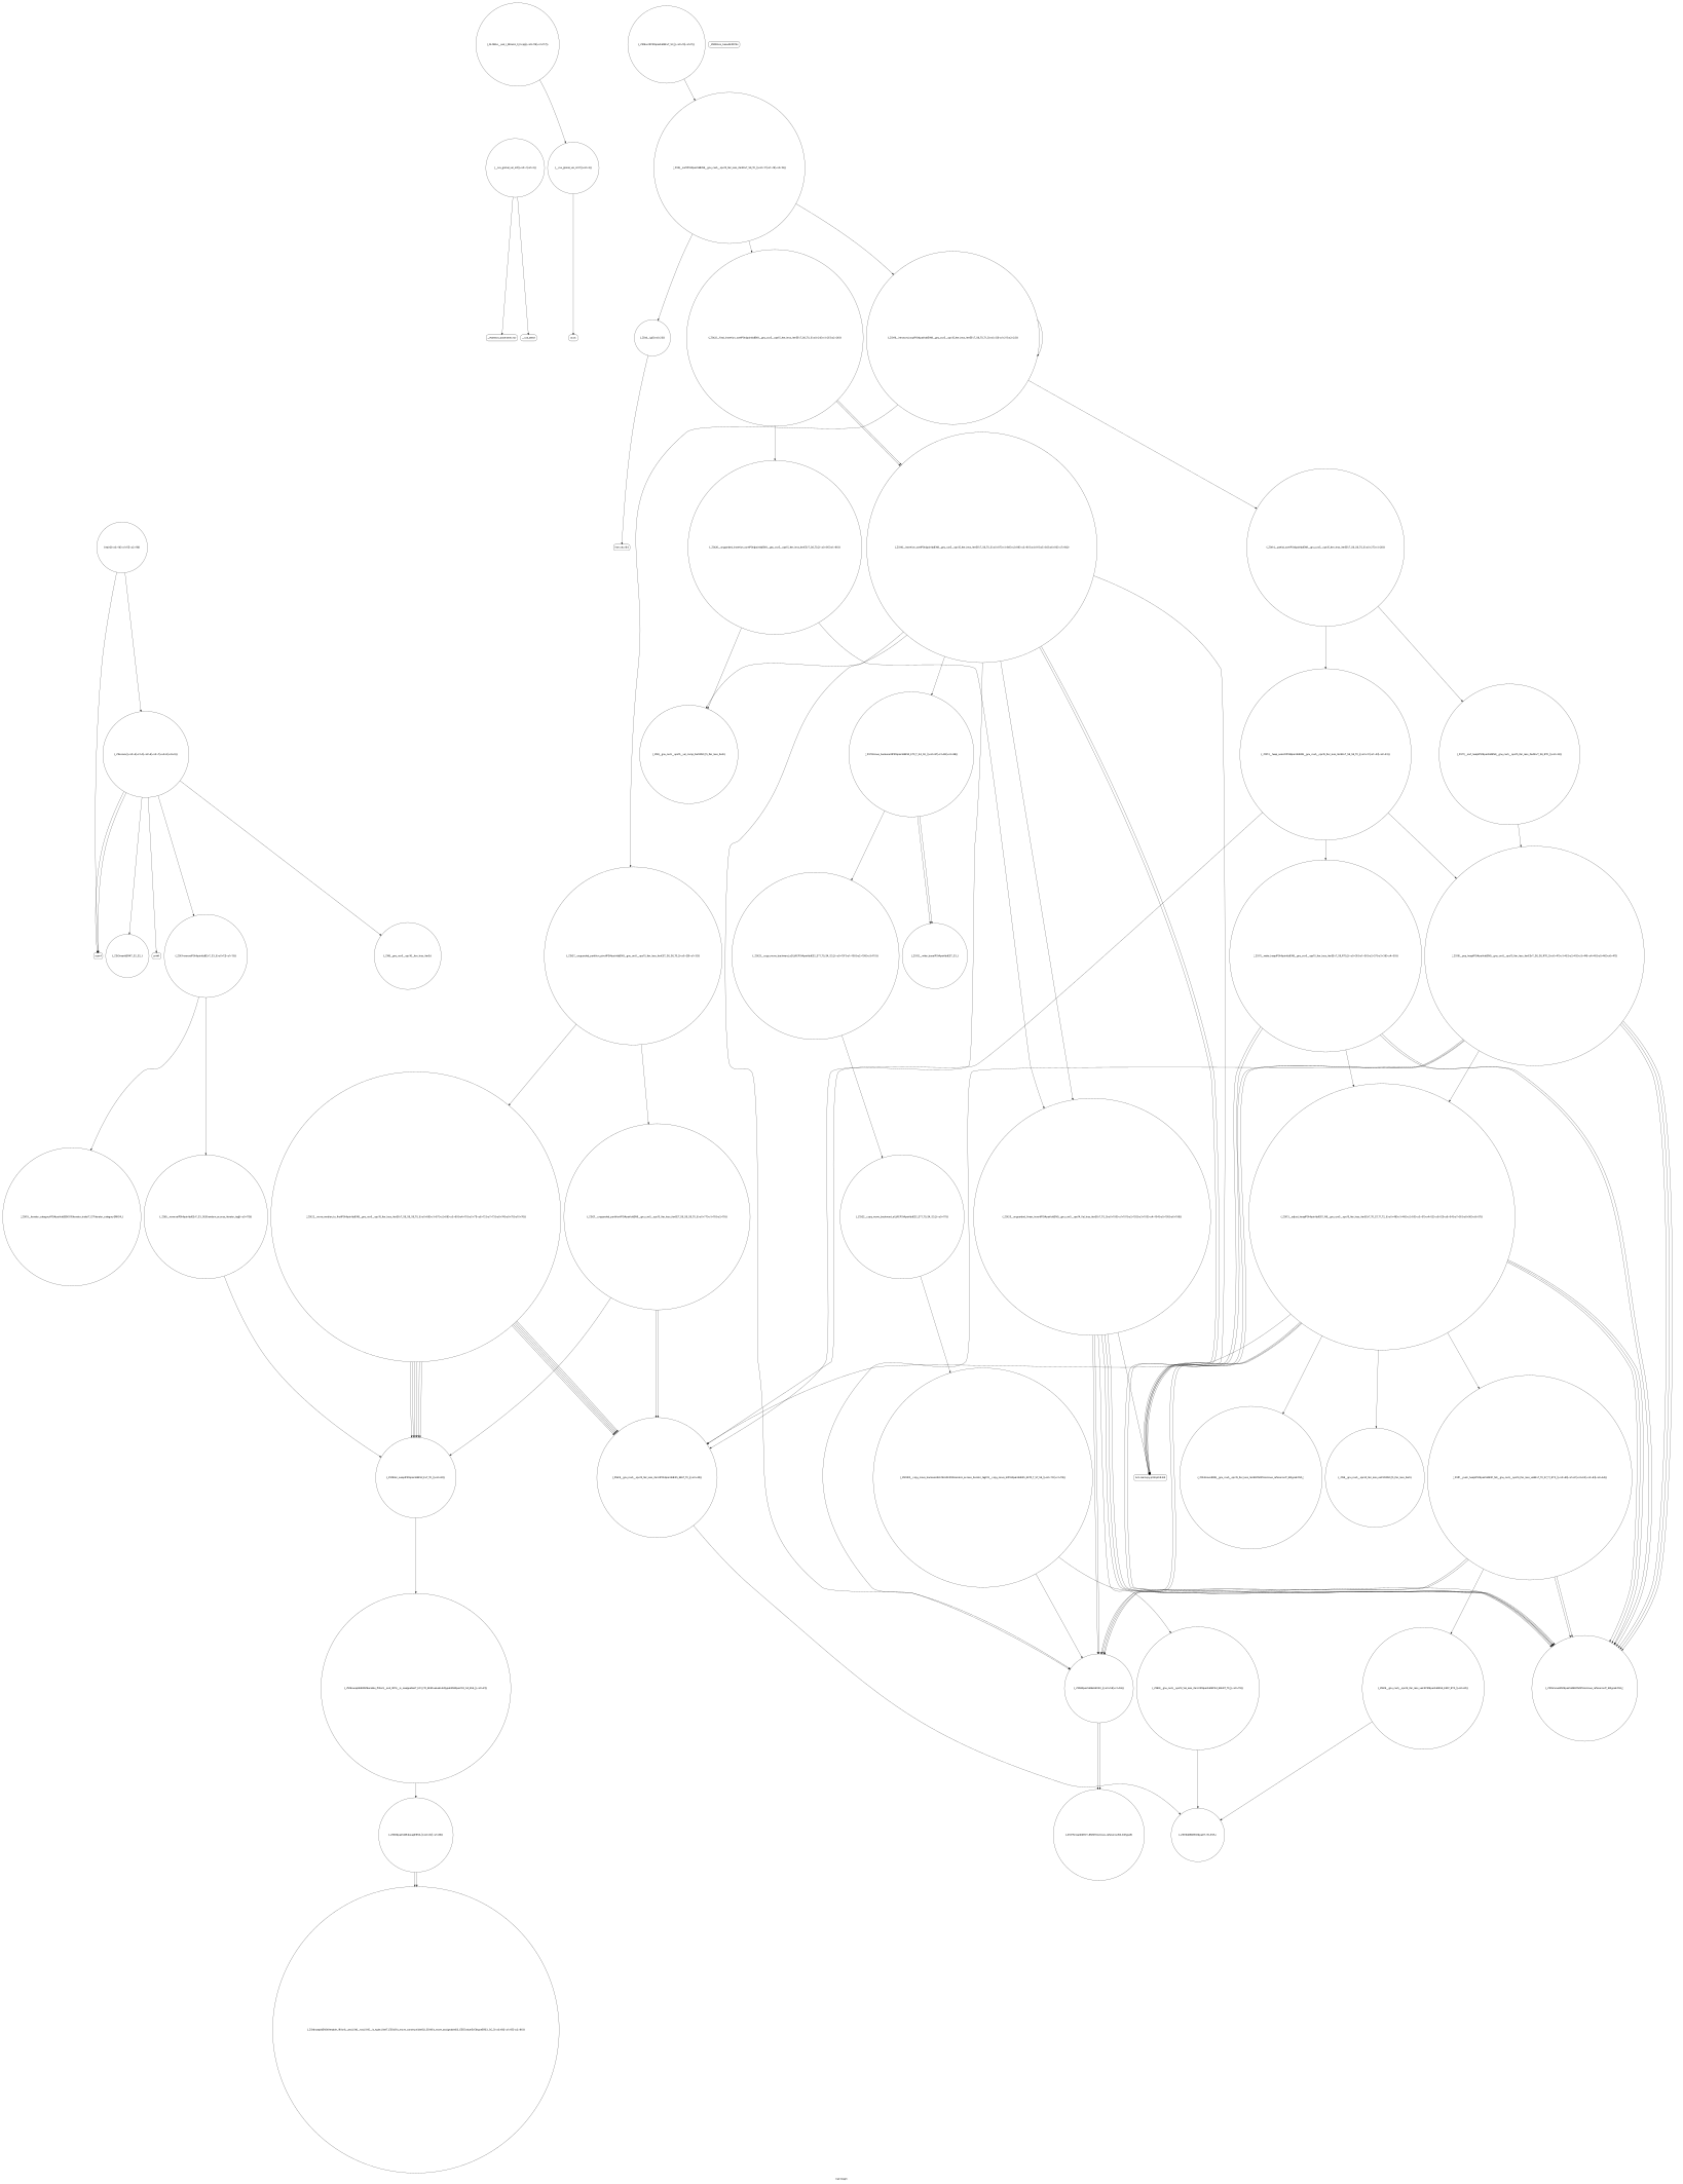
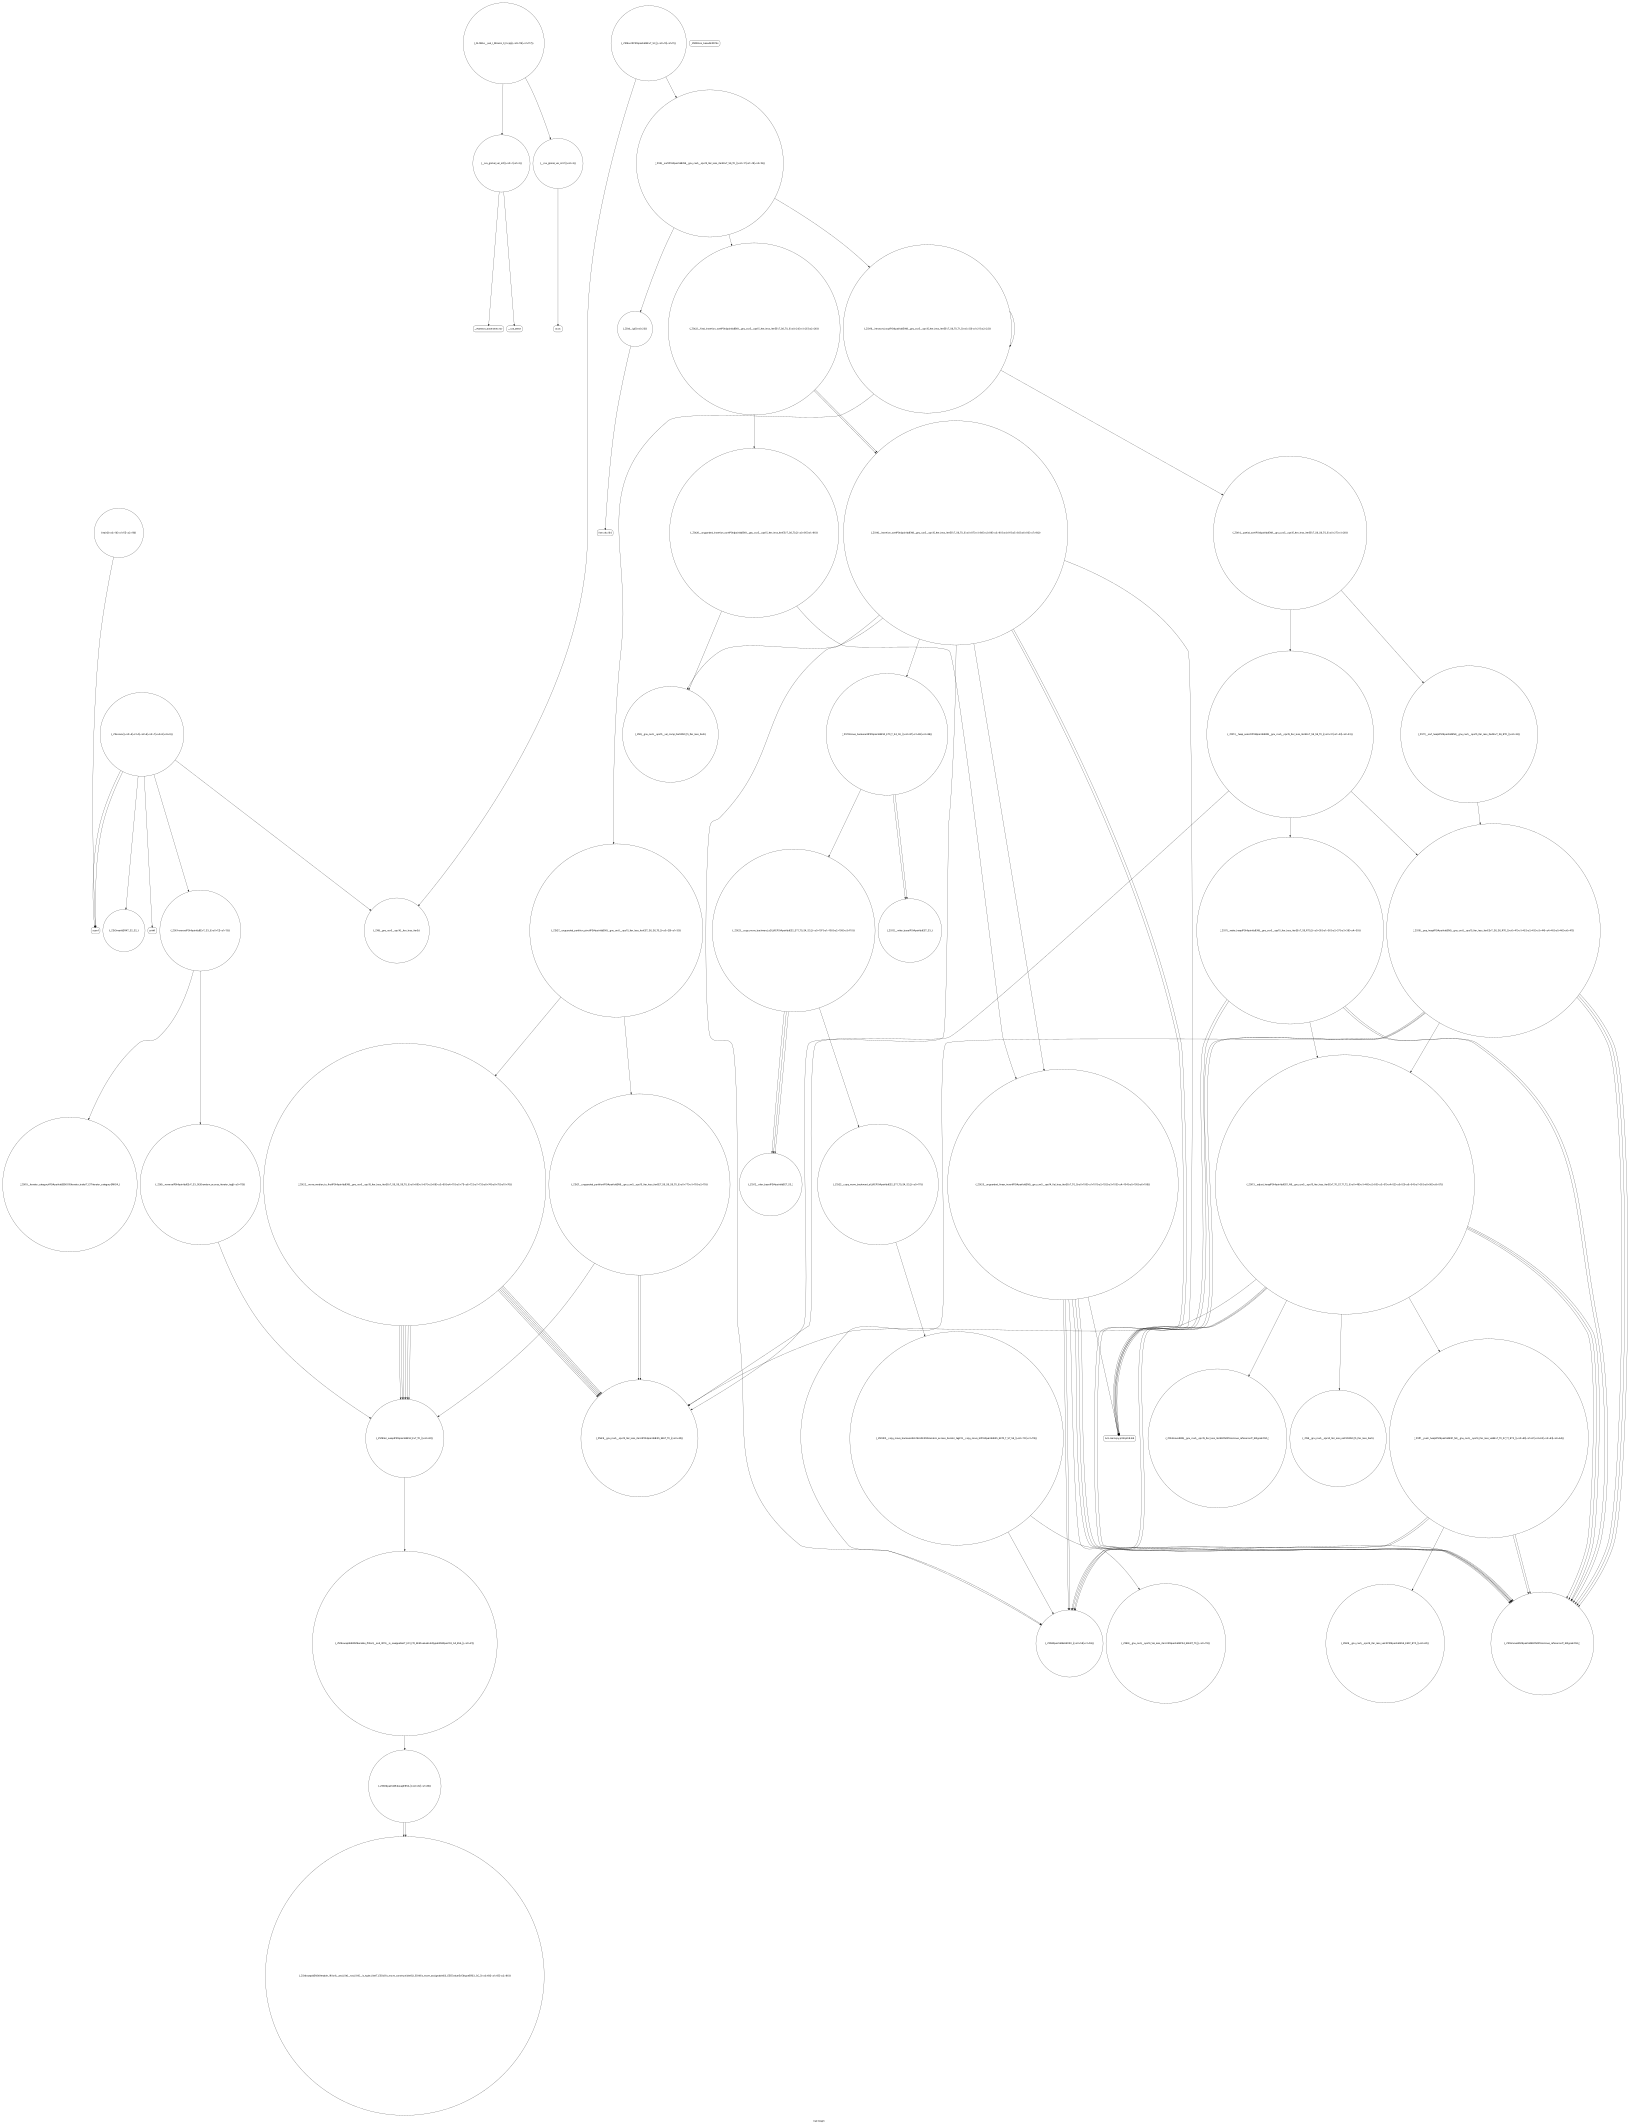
  digraph {
    fontname=Inter
    label="Call Graph"
    node [fontname=Inter shape=circle]
    edge [color=black fontname=Inter tailport=s0]
    n1 [label="{__cxx_global_var_init|{<s0>1|<s1>2}}"]
    n2 [label="{_ZNSt8ios_base4InitC1Ev}" shape=Mrecord]
    n3 [label="{__cxa_atexit}" shape=Mrecord]
    n4 [label="{_ZSt13move_backwardIPSt4pairIddES2_ET0_T_S4_S3_|{<s0>97|<s1>98|<s2>99}}"]
    n5 [label="{_ZSt12__miter_baseIPSt4pairIddEET_S3_}"]
    n6 [label="{_ZSt23__copy_move_backward_a2ILb1EPSt4pairIddES2_ET1_T0_S4_S3_|{<s0>107|<s1>108|<s2>109|<s3>110}}"]
    n7 [label="{_ZSt22__copy_move_backward_aILb1EPSt4pairIddES2_ET1_T0_S4_S3_|{<s0>111}}"]
+   n8 [label="{_ZSt12__niter_baseIPSt4pairIddEET_S3_}"]
    n9 [label="{_ZNSt20__copy_move_backwardILb1ELb0ESt26random_access_iterator_tagE13__copy_move_bIPSt4pairIddES5_EET0_T_S7_S6_|{<s0>112|<s1>113}}"]
    n10 [label="{scanf}" shape=Mrecord]
    n11 [label="{_ZSt4moveIRSt4pairIddEEONSt16remove_referenceIT_E4typeEOS4_}"]
    n12 [label="{_ZNSt4pairIddEaSEOS0_|{<s0>58|<s1>59}}"]
-   n13 [label="{_ZSt7forwardIdEOT_RNSt16remove_referenceIS0_E4typeE}"]
    n14 [label="{_ZN9__gnu_cxx5__ops16__iter_less_iterEv}"]
    n15 [label="{_ZSt11__sort_heapIPSt4pairIddEN9__gnu_cxx5__ops15_Iter_less_iterEEvT_S6_RT0_|{<s0>34}}"]
    n16 [label="{_ZSt10__pop_heapIPSt4pairIddEN9__gnu_cxx5__ops15_Iter_less_iterEEvT_S6_S6_RT0_|{<s0>41|<s1>42|<s2>43|<s3>44|<s4>45|<s5>46|<s6>47}}"]
    n17 [label="{llvm.memcpy.p0i8.p0i8.i64}" shape=Mrecord]
    n18 [label="{_ZSt13__adjust_heapIPSt4pairIddElS1_N9__gnu_cxx5__ops15_Iter_less_iterEEvT_T0_S7_T1_T2_|{<s0>48|<s1>49|<s2>50|<s3>51|<s4>52|<s5>53|<s6>54|<s7>55|<s8>56|<s9>57}}"]
    n19 [label="{_ZNK9__gnu_cxx5__ops15_Iter_less_iterclIPSt4pairIddES5_EEbT_T0_|{<s0>40}}"]
    n20 [label="{_ZSt4moveIRN9__gnu_cxx5__ops15_Iter_less_iterEEONSt16remove_referenceIT_E4typeEOS5_}"]
    n21 [label="{_ZN9__gnu_cxx5__ops14_Iter_less_valC2ENS0_15_Iter_less_iterE}"]
    n22 [label="{_ZSt11__push_heapIPSt4pairIddElS1_N9__gnu_cxx5__ops14_Iter_less_valEEvT_T0_S7_T1_RT2_|{<s0>60|<s1>61|<s2>62|<s3>63|<s4>64}}"]
    n23 [label="{_ZSt22__move_median_to_firstIPSt4pairIddEN9__gnu_cxx5__ops15_Iter_less_iterEEvT_S6_S6_S6_T0_|{<s0>66|<s1>67|<s2>68|<s3>69|<s4>70|<s5>71|<s6>72|<s7>73|<s8>74|<s9>75|<s10>76}}"]
    n24 [label="{_ZSt9iter_swapIPSt4pairIddES2_EvT_T0_|{<s0>80}}"]
-   n25 [label="{_ZStltIddEbRKSt4pairIT_T0_ES5_}"]
    n26 [label="{_ZSt4swapIddENSt9enable_ifIXsr6__and_ISt14__is_swappableIT_ES1_IT0_EEE5valueEvE4typeERSt4pairIS2_S4_ESA_|{<s0>81}}"]
    n27 [label="{_ZNSt4pairIddE4swapERS0_|{<s0>82|<s1>83}}"]
    n28 [label="{llvm.ctlz.i64}" shape=Mrecord]
    n29 [label="{__cxx_global_var_init.1|{<s0>3}}"]
    n30 [label="{acos}" shape=Mrecord]
    n31 [label="{printf}" shape=Mrecord]
    n32 [label="{_GLOBAL__sub_I_Milanin_0_0.cpp|{<s0>116|<s1>117}}"]
    n33 [label="{_ZSt14__partial_sortIPSt4pairIddEN9__gnu_cxx5__ops15_Iter_less_iterEEvT_S6_S6_T0_|{<s0>27|<s1>28}}"]
    n34 [label="{_ZSt13__heap_selectIPSt4pairIddEN9__gnu_cxx5__ops15_Iter_less_iterEEvT_S6_S6_T0_|{<s0>31|<s1>32|<s2>33}}"]
    n35 [label="{_ZSt11__make_heapIPSt4pairIddEN9__gnu_cxx5__ops15_Iter_less_iterEEvT_S6_RT0_|{<s0>35|<s1>36|<s2>37|<s3>38|<s4>39}}"]
    n36 [label="{_ZSt4swapIdENSt9enable_ifIXsr6__and_ISt6__not_ISt15__is_tuple_likeIT_EESt21is_move_constructibleIS3_ESt18is_move_assignableIS3_EEE5valueEvE4typeERS3_SC_|{<s0>84|<s1>85|<s2>86}}"]
    n37 [label="{_ZSt25__unguarded_linear_insertIPSt4pairIddEN9__gnu_cxx5__ops14_Val_less_iterEEvT_T0_|{<s0>100|<s1>101|<s2>102|<s3>103|<s4>104|<s5>105|<s6>106}}"]
    n38 [label="{_ZNK9__gnu_cxx5__ops14_Val_less_iterclISt4pairIddEPS4_EEbRT_T0_|{<s0>114}}"]
    n39 [label="{_ZSt4sortIPSt4pairIddEEvT_S3_|{<s0>10|<s1>11}}"]
    n40 [label="{_ZSt6__sortIPSt4pairIddEN9__gnu_cxx5__ops15_Iter_less_iterEEvT_S6_T0_|{<s0>17|<s1>18|<s2>19}}"]
    n41 [label="{_ZSt16__introsort_loopIPSt4pairIddElN9__gnu_cxx5__ops15_Iter_less_iterEEvT_S6_T0_T1_|{<s0>20|<s1>21|<s2>22}}"]
    n42 [label="{_ZSt4__lgl|{<s0>23}}"]
    n43 [label="{_ZSt22__final_insertion_sortIPSt4pairIddEN9__gnu_cxx5__ops15_Iter_less_iterEEvT_S6_T0_|{<s0>24|<s1>25|<s2>26}}"]
    n44 [label="{_ZSt27__unguarded_partition_pivotIPSt4pairIddEN9__gnu_cxx5__ops15_Iter_less_iterEET_S6_S6_T0_|{<s0>29|<s1>30}}"]
    n45 [label="{_ZSt16__insertion_sortIPSt4pairIddEN9__gnu_cxx5__ops15_Iter_less_iterEEvT_S6_T0_|{<s0>87|<s1>88|<s2>89|<s3>90|<s4>91|<s5>92|<s6>93|<s7>94}}"]
    n46 [label="{_ZSt26__unguarded_insertion_sortIPSt4pairIddEN9__gnu_cxx5__ops15_Iter_less_iterEEvT_S6_T0_|{<s0>95|<s1>96}}"]
    n47 [label="{_ZSt21__unguarded_partitionIPSt4pairIddEN9__gnu_cxx5__ops15_Iter_less_iterEET_S6_S6_S6_T0_|{<s0>77|<s1>78|<s2>79}}"]
    n48 [label="{_ZNK9__gnu_cxx5__ops14_Iter_less_valclIPSt4pairIddES4_EEbT_RT0_|{<s0>65}}"]
    n49 [label="{_ZN9__gnu_cxx5__ops15__val_comp_iterENS0_15_Iter_less_iterE}"]
    n50 [label="{main|{<s0>14|<s1>15|<s2>16}}"]
    n51 [label="{_Z5solvev|{<s0>4|<s1>5|<s2>6|<s3>7|<s4>8|<s5>9}}"]
    n52 [label="{_ZSt7reverseIPSt4pairIddEEvT_S3_|{<s0>12|<s1>13}}"]
    n53 [label="{_ZSt3maxIdERKT_S2_S2_}"]
    n54 [label="{_ZSt19__iterator_categoryIPSt4pairIddEENSt15iterator_traitsIT_E17iterator_categoryERKS4_}"]
    n55 [label="{_ZSt9__reverseIPSt4pairIddEEvT_S3_St26random_access_iterator_tag|{<s0>115}}"]
    n56 [label="{_ZNSt8ios_base4InitD1Ev}" shape=Mrecord]
    n1 -> n2
    n1 -> n3 [tailport=s1]
    n4 -> n5
    n4 -> n5 [tailport=s1]
    n4 -> n6 [tailport=s2]
    n6 -> n7 [tailport=s3]
+   n6 -> n8
+   n6 -> n8 [tailport=s1]
+   n6 -> n8 [tailport=s2]
    n7 -> n9
    n9 -> n11
    n9 -> n12 [tailport=s1]
-   n12 -> n13
-   n12 -> n13 [tailport=s1]
    n15 -> n16
    n16 -> n11
    n16 -> n11 [tailport=s2]
    n16 -> n11 [tailport=s4]
    n16 -> n12 [tailport=s3]
    n16 -> n17 [tailport=s1]
    n16 -> n17 [tailport=s5]
    n16 -> n18 [tailport=s6]
    n18 -> n11 [tailport=s1]
    n18 -> n11 [tailport=s3]
    n18 -> n11 [tailport=s7]
    n18 -> n12 [tailport=s2]
    n18 -> n12 [tailport=s4]
    n18 -> n17 [tailport=s8]
    n18 -> n19
    n18 -> n20 [tailport=s5]
    n18 -> n21 [tailport=s6]
    n18 -> n22 [tailport=s9]
-   n19 -> n25
    n22 -> n11 [tailport=s1]
    n22 -> n11 [tailport=s3]
    n22 -> n12 [tailport=s2]
    n22 -> n12 [tailport=s4]
    n22 -> n48
    n23 -> n19
    n23 -> n19 [tailport=s1]
    n23 -> n19 [tailport=s3]
    n23 -> n19 [tailport=s6]
    n23 -> n19 [tailport=s8]
    n23 -> n24 [tailport=s2]
    n23 -> n24 [tailport=s4]
    n23 -> n24 [tailport=s5]
    n23 -> n24 [tailport=s7]
    n23 -> n24 [tailport=s9]
    n23 -> n24 [tailport=s10]
    n24 -> n26
    n26 -> n27
    n27 -> n36
    n27 -> n36 [tailport=s1]
    n29 -> n30
+   n32 -> n1
    n32 -> n29 [tailport=s1]
    n33 -> n15 [tailport=s1]
    n33 -> n34
    n34 -> n16 [tailport=s2]
    n34 -> n19 [tailport=s1]
    n34 -> n35
    n35 -> n11
    n35 -> n11 [tailport=s2]
    n35 -> n17 [tailport=s1]
    n35 -> n17 [tailport=s3]
    n35 -> n18 [tailport=s4]
    n37 -> n11
    n37 -> n11 [tailport=s3]
    n37 -> n11 [tailport=s5]
    n37 -> n12 [tailport=s4]
    n37 -> n12 [tailport=s6]
    n37 -> n17 [tailport=s1]
    n37 -> n38 [tailport=s2]
-   n38 -> n25
+   n39 -> n14
    n39 -> n40 [tailport=s1]
    n40 -> n41 [tailport=s1]
    n40 -> n42
    n40 -> n43 [tailport=s2]
    n41 -> n33
    n41 -> n41 [tailport=s2]
    n41 -> n44 [tailport=s1]
    n42 -> n28
    n43 -> n45
    n43 -> n45 [tailport=s2]
    n43 -> n46 [tailport=s1]
    n44 -> n23
    n44 -> n47 [tailport=s1]
    n45 -> n4 [tailport=s3]
    n45 -> n11 [tailport=s1]
    n45 -> n11 [tailport=s4]
    n45 -> n12 [tailport=s5]
    n45 -> n17 [tailport=s2]
    n45 -> n19
    n45 -> n37 [tailport=s7]
    n45 -> n49 [tailport=s6]
    n46 -> n37 [tailport=s1]
    n46 -> n49
    n47 -> n19
    n47 -> n19 [tailport=s1]
    n47 -> n24 [tailport=s2]
-   n48 -> n25
    n50 -> n10
-   n50 -> n51 [tailport=s2]
    n51 -> n10
    n51 -> n10 [tailport=s1]
    n51 -> n14 [tailport=s2]
    n51 -> n31 [tailport=s5]
    n51 -> n52 [tailport=s3]
    n51 -> n53 [tailport=s4]
    n52 -> n54
    n52 -> n55 [tailport=s1]
    n55 -> n24
  }
